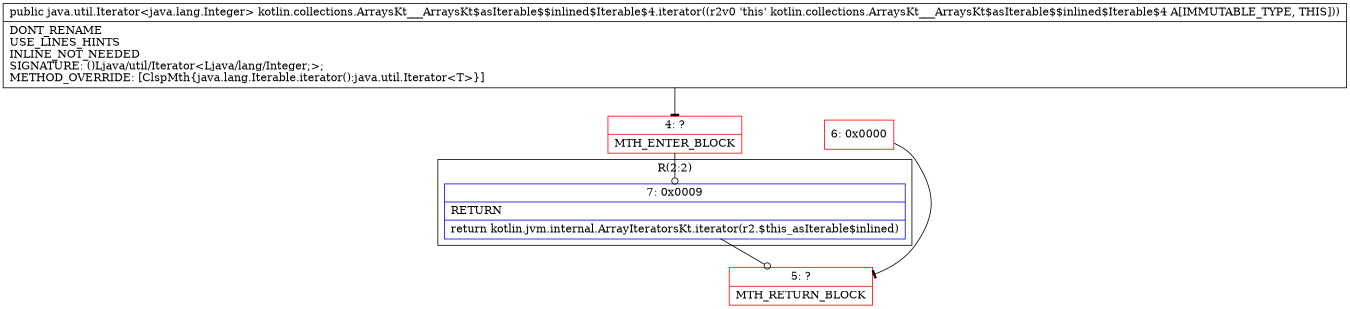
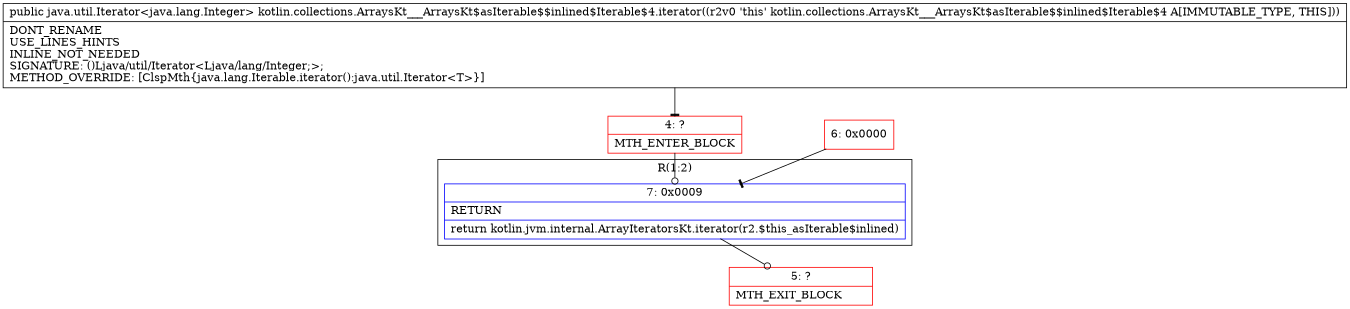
  digraph {
    node [color=red shape=record]
    edge [arrowhead=odot]
    n1 [color=blue label="{7\:\ 0x0009|RETURN\l|return kotlin.jvm.internal.ArrayIteratorsKt.iterator(r2.$this_asIterable$inlined)\l}"]
-   n2 [label="{5\:\ ?|MTH_RETURN_BLOCK\l}"]
+   n2 [label="{5\:\ ?|MTH_EXIT_BLOCK\l}"]
    n3 [label="{4\:\ ?|MTH_ENTER_BLOCK\l}"]
    n4 [label="{6\:\ 0x0000}"]
    n5 [label="{public java.util.Iterator\<java.lang.Integer\> kotlin.collections.ArraysKt___ArraysKt$asIterable$$inlined$Iterable$4.iterator((r2v0 'this' kotlin.collections.ArraysKt___ArraysKt$asIterable$$inlined$Iterable$4 A[IMMUTABLE_TYPE, THIS]))  | DONT_RENAME\lUSE_LINES_HINTS\lINLINE_NOT_NEEDED\lSIGNATURE: ()Ljava\/util\/Iterator\<Ljava\/lang\/Integer;\>;\lMETHOD_OVERRIDE: [ClspMth\{java.lang.Iterable.iterator():java.util.Iterator\<T\>\}]\l}" color=""]
    subgraph cluster_1 {
-     label="R(2:2)"
+     label="R(1:2)"
      n1
    }
    n1 -> n2
    n3 -> n1
-   n4 -> n2 [arrowhead=tee]
+   n4 -> n1 [arrowhead=tee]
    n5 -> n3 [arrowhead=tee]
  }
